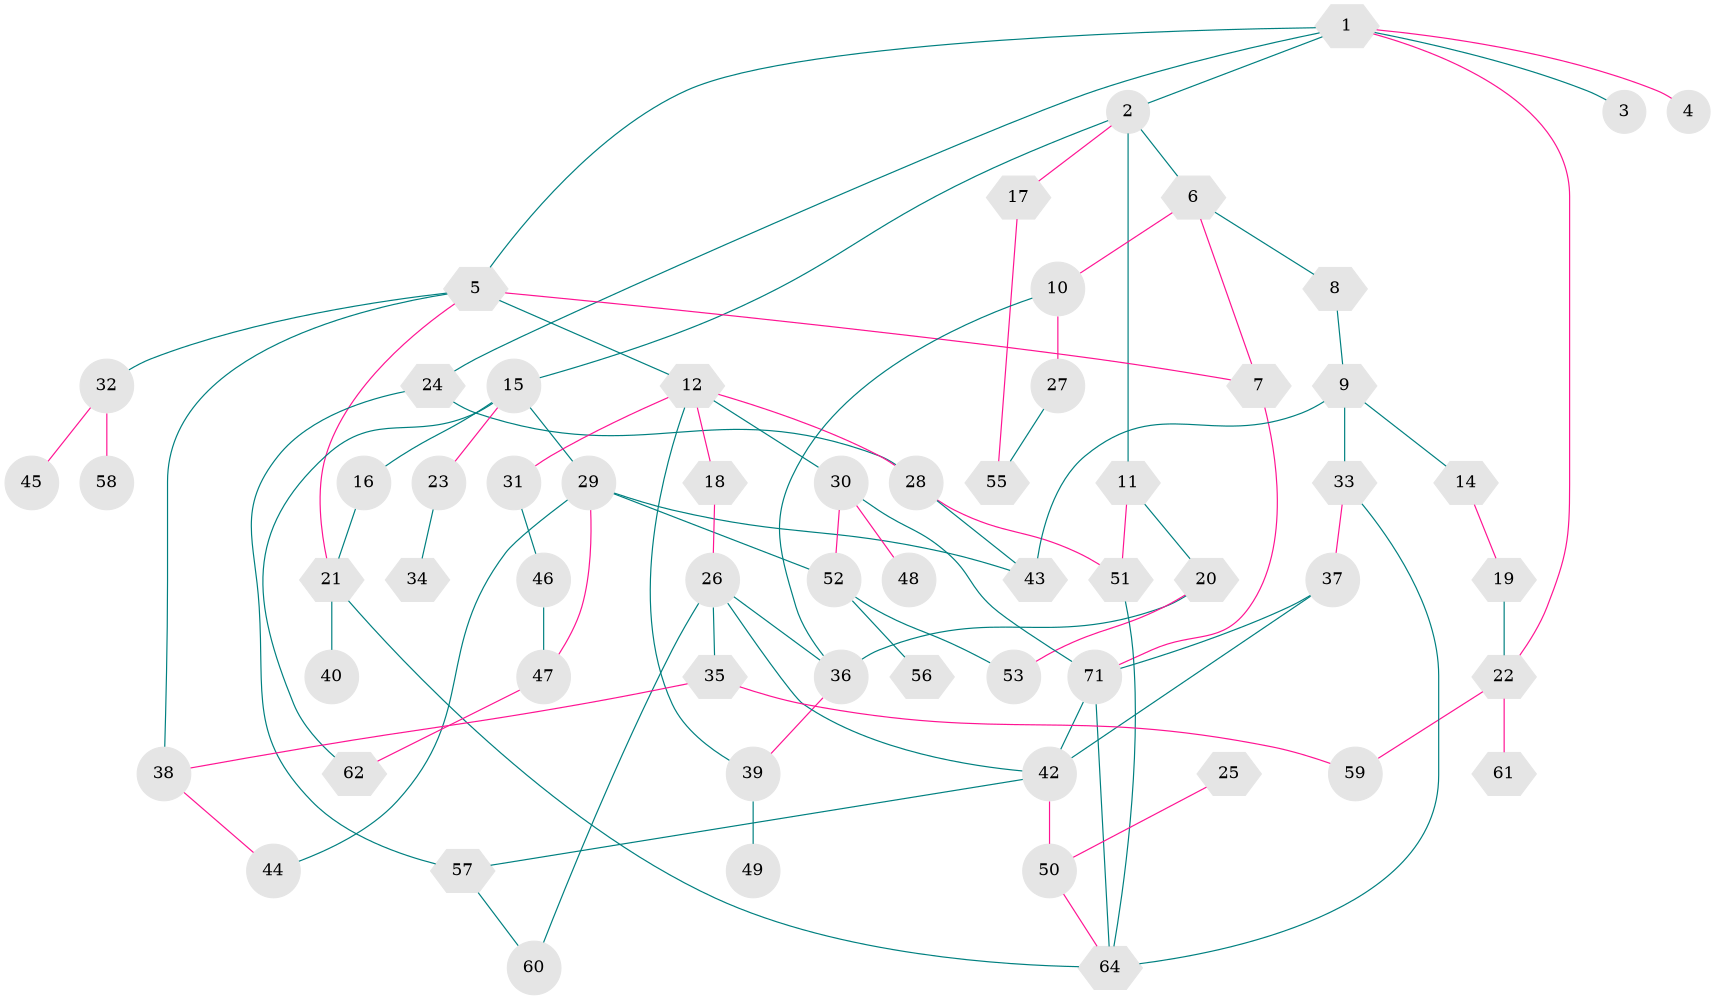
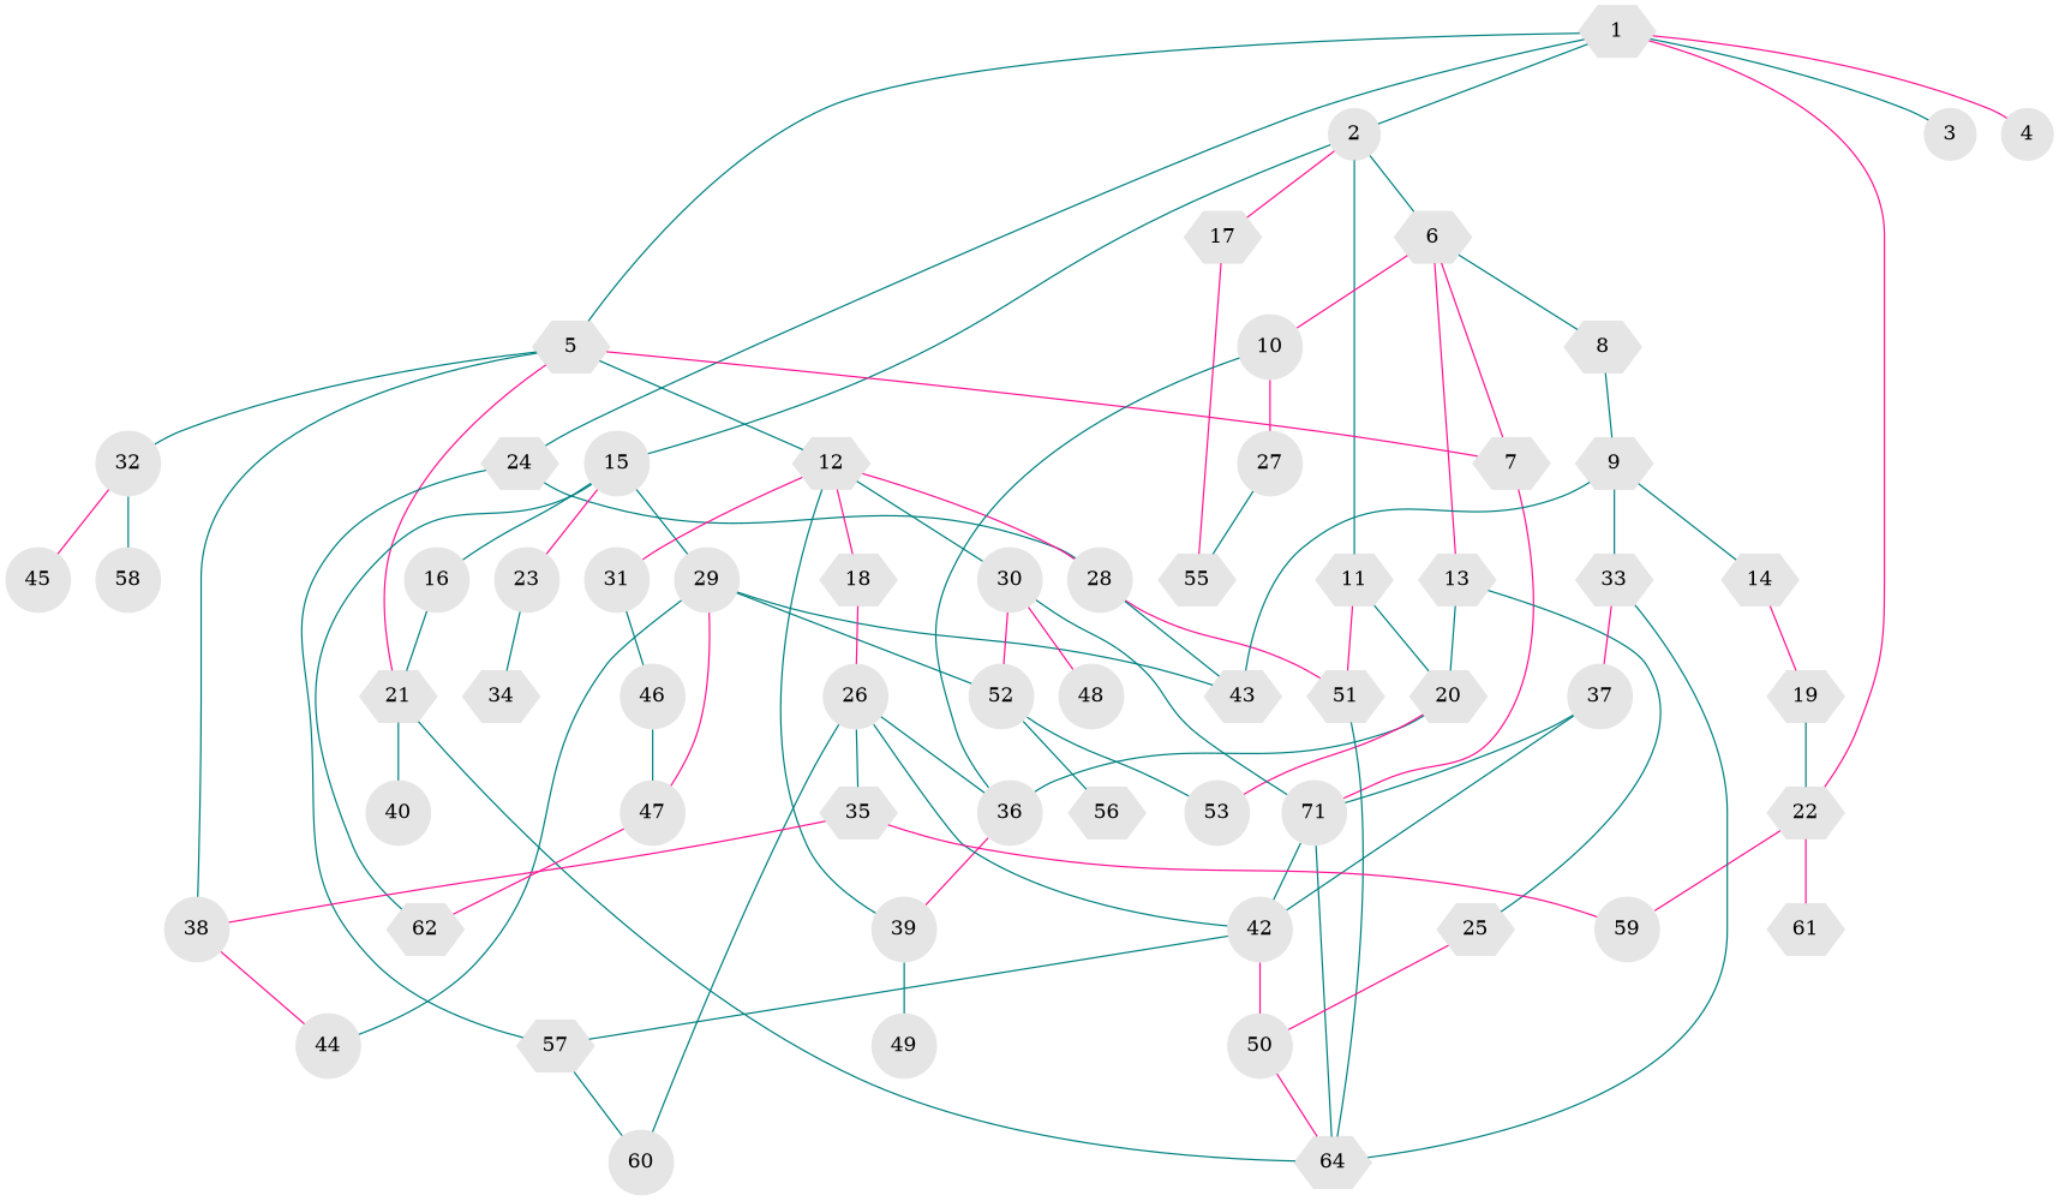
  graph {
    node [color=gray90 shape=circle style=filled]
    edge [color=teal]
    1 [shape=hexagon]
    2
    3
    4
    5 [shape=hexagon]
    22 [shape=hexagon]
    24 [shape=hexagon]
    6 [shape=hexagon]
    11 [shape=hexagon]
    15
    17 [shape=hexagon]
    7 [shape=hexagon]
    12 [shape=hexagon]
    21 [shape=hexagon]
    32
    38
    59
    61 [shape=hexagon]
    28
    57 [shape=hexagon]
    8 [shape=hexagon]
    10
+   13 [shape=hexagon]
    20 [shape=hexagon]
    51 [shape=hexagon]
    16
    23
    29
    62 [shape=hexagon]
    55 [shape=hexagon]
    n31 [label=71]
    18 [shape=hexagon]
    30
    31
    39
    40
    n37 [label=64 shape=hexagon]
    45
    58
    44
    9 [shape=hexagon]
    27
    36
    25 [shape=hexagon]
    42
    14 [shape=hexagon]
    33 [shape=hexagon]
    43 [shape=hexagon]
    19 [shape=hexagon]
    37
    53
    26
    52
    48
    46
    49
    50
    34 [shape=hexagon]
    47
    35 [shape=hexagon]
    60
    56 [shape=hexagon]
    1 -- 2
    1 -- 3
    1 -- 4 [color=deeppink]
    1 -- 5
    1 -- 22 [color=deeppink]
    1 -- 24
    2 -- 6
    2 -- 11
    2 -- 15
    2 -- 17 [color=deeppink]
    5 -- 7 [color=deeppink]
    5 -- 12
    5 -- 21 [color=deeppink]
    5 -- 32
    5 -- 38
    22 -- 59 [color=deeppink]
    22 -- 61 [color=deeppink]
    24 -- 28
    24 -- 57
    6 -- 7 [color=deeppink]
    6 -- 8
    6 -- 10 [color=deeppink]
+   6 -- 13 [color=deeppink]
    11 -- 20
    11 -- 51 [color=deeppink]
    15 -- 16
    15 -- 23 [color=deeppink]
    15 -- 29
    15 -- 62
    17 -- 55 [color=deeppink]
    7 -- n31 [color=deeppink]
    12 -- 28 [color=deeppink]
    12 -- 18 [color=deeppink]
    12 -- 30
    12 -- 31 [color=deeppink]
    12 -- 39
    21 -- 40
    21 -- n37
    32 -- 45 [color=deeppink]
-   32 -- 58 [color=deeppink]
+   32 -- 58
    38 -- 44 [color=deeppink]
    28 -- 51 [color=deeppink]
    28 -- 43
    57 -- 60
    8 -- 9
    10 -- 27 [color=deeppink]
    10 -- 36
+   13 -- 20
+   13 -- 25
    20 -- 36
    20 -- 53 [color=deeppink]
    51 -- n37
    16 -- 21
    23 -- 34
    29 -- 44
    29 -- 43
    29 -- 52
    29 -- 47 [color=deeppink]
    n31 -- n37
    n31 -- 42
    18 -- 26 [color=deeppink]
    30 -- n31
    30 -- 52 [color=deeppink]
    30 -- 48 [color=deeppink]
    31 -- 46
    39 -- 49
    9 -- 14
    9 -- 33
    9 -- 43
    27 -- 55
    36 -- 39 [color=deeppink]
    25 -- 50 [color=deeppink]
    42 -- 57
    42 -- 50 [color=deeppink]
    14 -- 19 [color=deeppink]
    33 -- n37
    33 -- 37 [color=deeppink]
    19 -- 22
    37 -- n31
    37 -- 42
    26 -- 36
    26 -- 42
    26 -- 35
    26 -- 60
    52 -- 53
    52 -- 56
    46 -- 47
    50 -- n37 [color=deeppink]
    47 -- 62 [color=deeppink]
    35 -- 38 [color=deeppink]
    35 -- 59 [color=deeppink]
  }
